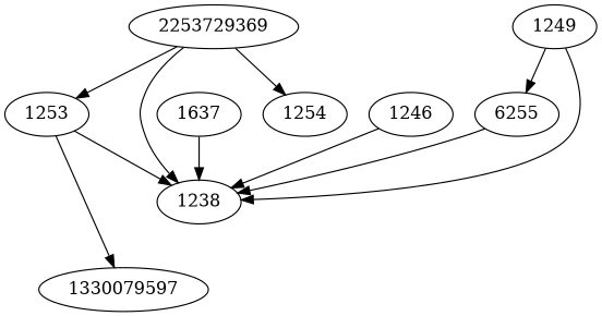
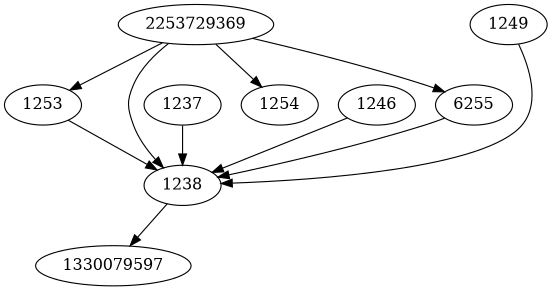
  strict digraph {
    1249
    1238
    1330079597
    1253
    n5 [label=6255]
-   1237 [label=1637]
+   1237
    2253729369
    1254
    1246
    1249 -> 1238
-   1253 -> 1330079597
+   1238 -> 1330079597
    1253 -> 1238
    n5 -> 1238
    1237 -> 1238
    2253729369 -> 1238
    2253729369 -> 1253
-   1249 -> n5
+   2253729369 -> n5
    2253729369 -> 1254
    1246 -> 1238
  }
